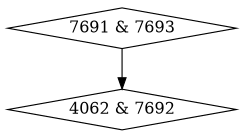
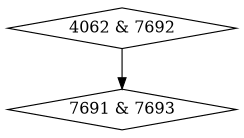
  digraph {
    node [shape=diamond]
    n1 [label="4062 & 7692"]
    n2 [label="7691 & 7693"]
-   n2 -> n1
+   n1 -> n2
  }
